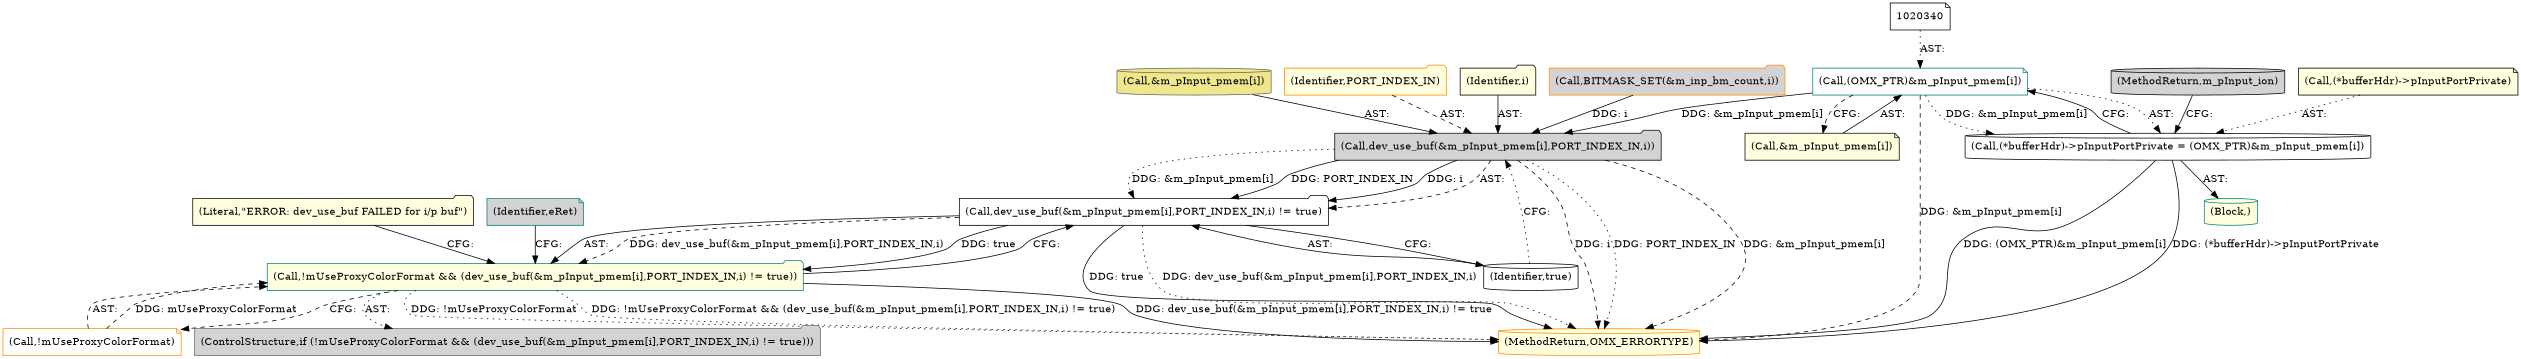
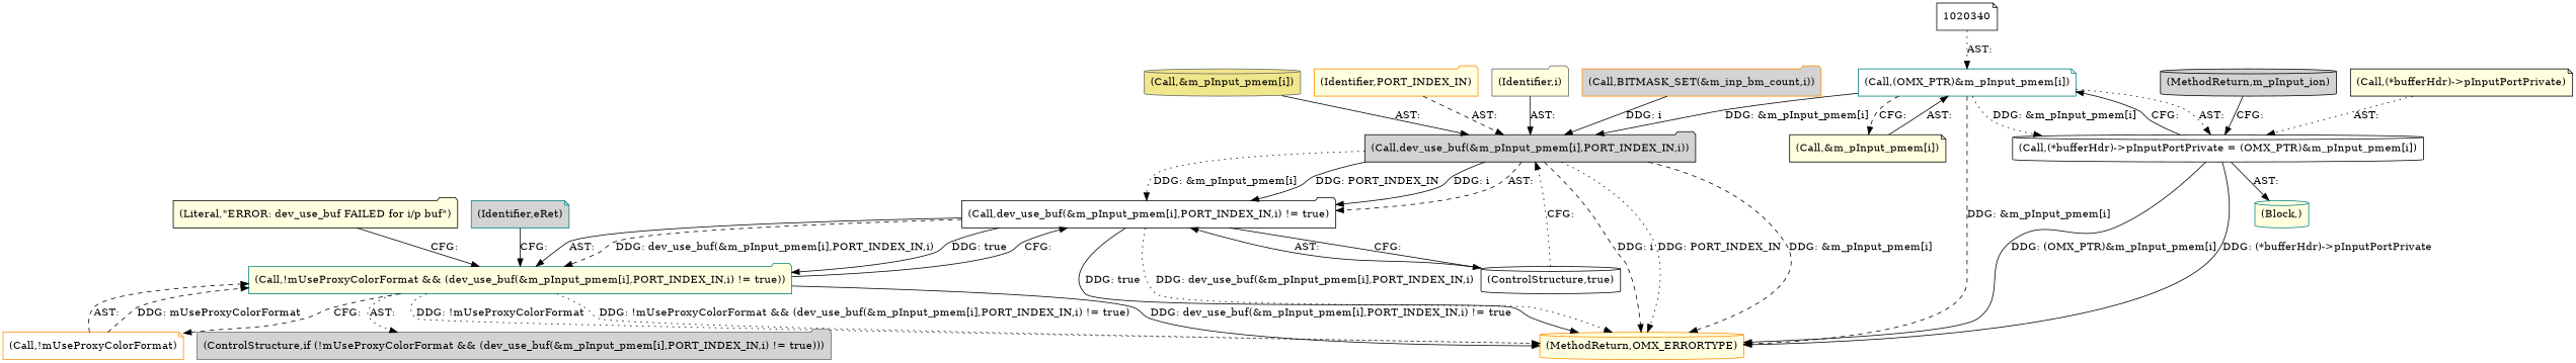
  digraph {
    node [color=black fillcolor=lightyellow shape=folder style=filled]
    edge [style=solid]
    n1 [color=teal fillcolor=white label="(Call,(OMX_PTR)&m_pInput_pmem[i])" shape=note]
    n2 [fillcolor=white label="(Call,(*bufferHdr)->pInputPortPrivate = (OMX_PTR)&m_pInput_pmem[i])" shape=cylinder]
    n3 [fillcolor=lightgrey label="(Call,dev_use_buf(&m_pInput_pmem[i],PORT_INDEX_IN,i))"]
    n4 [label="(Call,&m_pInput_pmem[i])" shape=note]
    n5 [color=darkorange label="(MethodReturn,OMX_ERRORTYPE)" shape=cylinder]
    n6 [color=teal label="(Block,)" shape=cylinder]
    n7 [fillcolor=white label="(Call,dev_use_buf(&m_pInput_pmem[i],PORT_INDEX_IN,i) != true)"]
    n8 [color=teal label="(Call,!mUseProxyColorFormat && (dev_use_buf(&m_pInput_pmem[i],PORT_INDEX_IN,i) != true))"]
-   n9 [fillcolor=white label="(Identifier,true)" shape=cylinder]
-   n10 [label="(Identifier,i)"]
+   n9 [fillcolor=white label="(ControlStructure,true)" shape=cylinder]
+   n10 [color=gray40 label="(Identifier,i)"]
    n11 [color=gray40 fillcolor=lightgrey label="(ControlStructure,if (!mUseProxyColorFormat && (dev_use_buf(&m_pInput_pmem[i],PORT_INDEX_IN,i) != true)))"]
    n12 [color=darkorange fillcolor=white label="(Call,!mUseProxyColorFormat)" shape=note]
    n13 [fillcolor=lightgrey label="(MethodReturn,m_pInput_ion)" shape=cylinder]
    n14 [color=teal fillcolor=lightgrey label="(Identifier,eRet)" shape=note]
    n15 [color=darkorange fillcolor=lightgrey label="(Call,BITMASK_SET(&m_inp_bm_count,i))"]
    n16 [color=gray40 fillcolor=khaki label="(Call,&m_pInput_pmem[i])" shape=cylinder]
    n17 [label="(Literal,\"ERROR: dev_use_buf FAILED for i/p buf\")"]
    n18 [label="(Call,(*bufferHdr)->pInputPortPrivate)" shape=note]
    n19 [color=darkorange label="(Identifier,PORT_INDEX_IN)"]
    n20 [fillcolor=white label=1020340 shape=note]
    n1 -> n2 [label="AST: " style=dotted]
    n1 -> n2 [label="DDG: &m_pInput_pmem[i]" style=dotted]
    n1 -> n3 [label="DDG: &m_pInput_pmem[i]"]
    n1 -> n4 [label="CFG: " style=dashed]
    n1 -> n5 [label="DDG: &m_pInput_pmem[i]" style=dashed]
    n2 -> n1 [label="CFG: "]
    n2 -> n5 [label="DDG: (OMX_PTR)&m_pInput_pmem[i]"]
    n2 -> n5 [label="DDG: (*bufferHdr)->pInputPortPrivate"]
    n2 -> n6 [label="AST: "]
    n3 -> n5 [label="DDG: i" style=dashed]
    n3 -> n5 [label="DDG: PORT_INDEX_IN" style=dotted]
    n3 -> n5 [label="DDG: &m_pInput_pmem[i]" style=dashed]
    n3 -> n7 [label="AST: " style=dashed]
    n3 -> n7 [label="DDG: &m_pInput_pmem[i]" style=dotted]
    n3 -> n7 [label="DDG: PORT_INDEX_IN"]
    n3 -> n7 [label="DDG: i"]
    n4 -> n1 [label="AST: "]
    n7 -> n5 [label="DDG: dev_use_buf(&m_pInput_pmem[i],PORT_INDEX_IN,i)" style=dotted]
    n7 -> n5 [label="DDG: true"]
    n7 -> n8 [label="AST: "]
    n7 -> n8 [label="DDG: dev_use_buf(&m_pInput_pmem[i],PORT_INDEX_IN,i)" style=dashed]
    n7 -> n8 [label="DDG: true"]
    n7 -> n9 [label="CFG: "]
    n8 -> n5 [label="DDG: dev_use_buf(&m_pInput_pmem[i],PORT_INDEX_IN,i) != true"]
    n8 -> n5 [label="DDG: !mUseProxyColorFormat" style=dotted]
    n8 -> n5 [label="DDG: !mUseProxyColorFormat && (dev_use_buf(&m_pInput_pmem[i],PORT_INDEX_IN,i) != true)" style=dotted]
    n8 -> n7 [label="CFG: "]
    n8 -> n11 [label="AST: " style=dotted]
    n8 -> n12 [label="CFG: " style=dashed]
    n9 -> n3 [label="CFG: " style=dotted]
    n9 -> n7 [label="AST: "]
    n10 -> n3 [label="AST: "]
    n12 -> n8 [label="AST: " style=dashed]
    n12 -> n8 [label="DDG: mUseProxyColorFormat" style=dashed]
    n13 -> n2 [label="CFG: "]
    n14 -> n8 [label="CFG: "]
    n15 -> n3 [label="DDG: i"]
    n16 -> n3 [label="AST: "]
    n17 -> n8 [label="CFG: "]
    n18 -> n2 [label="AST: " style=dotted]
    n19 -> n3 [label="AST: " style=dashed]
    n20 -> n1 [label="AST: " style=dotted]
  }
